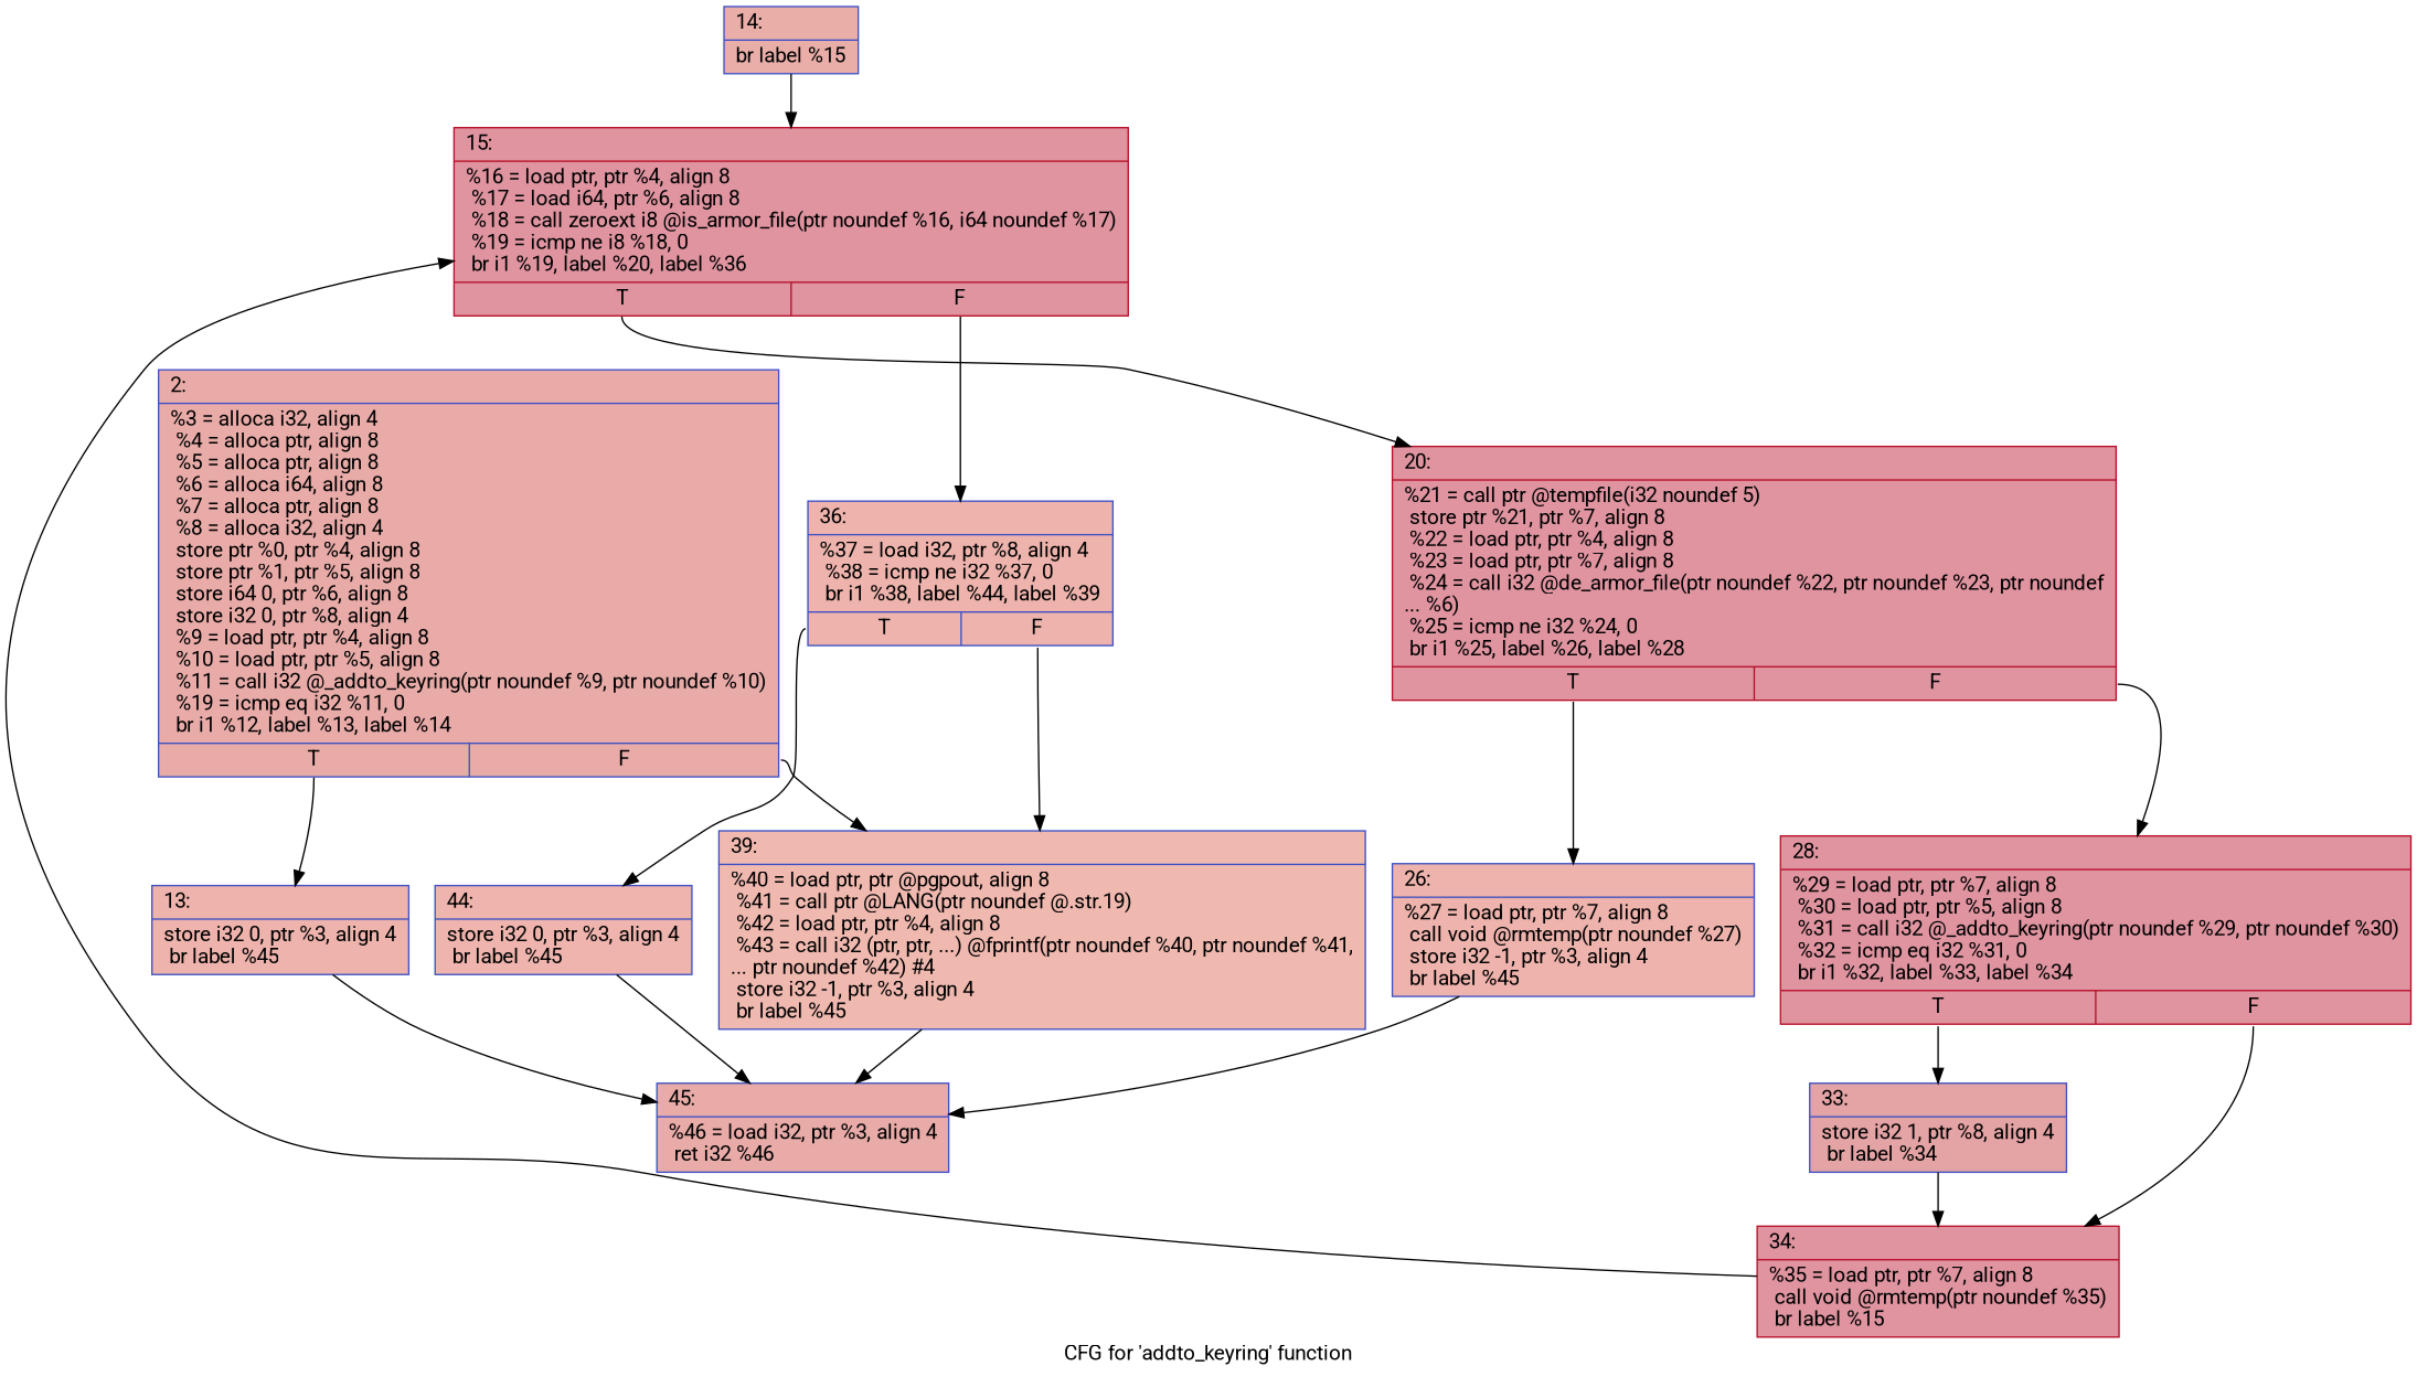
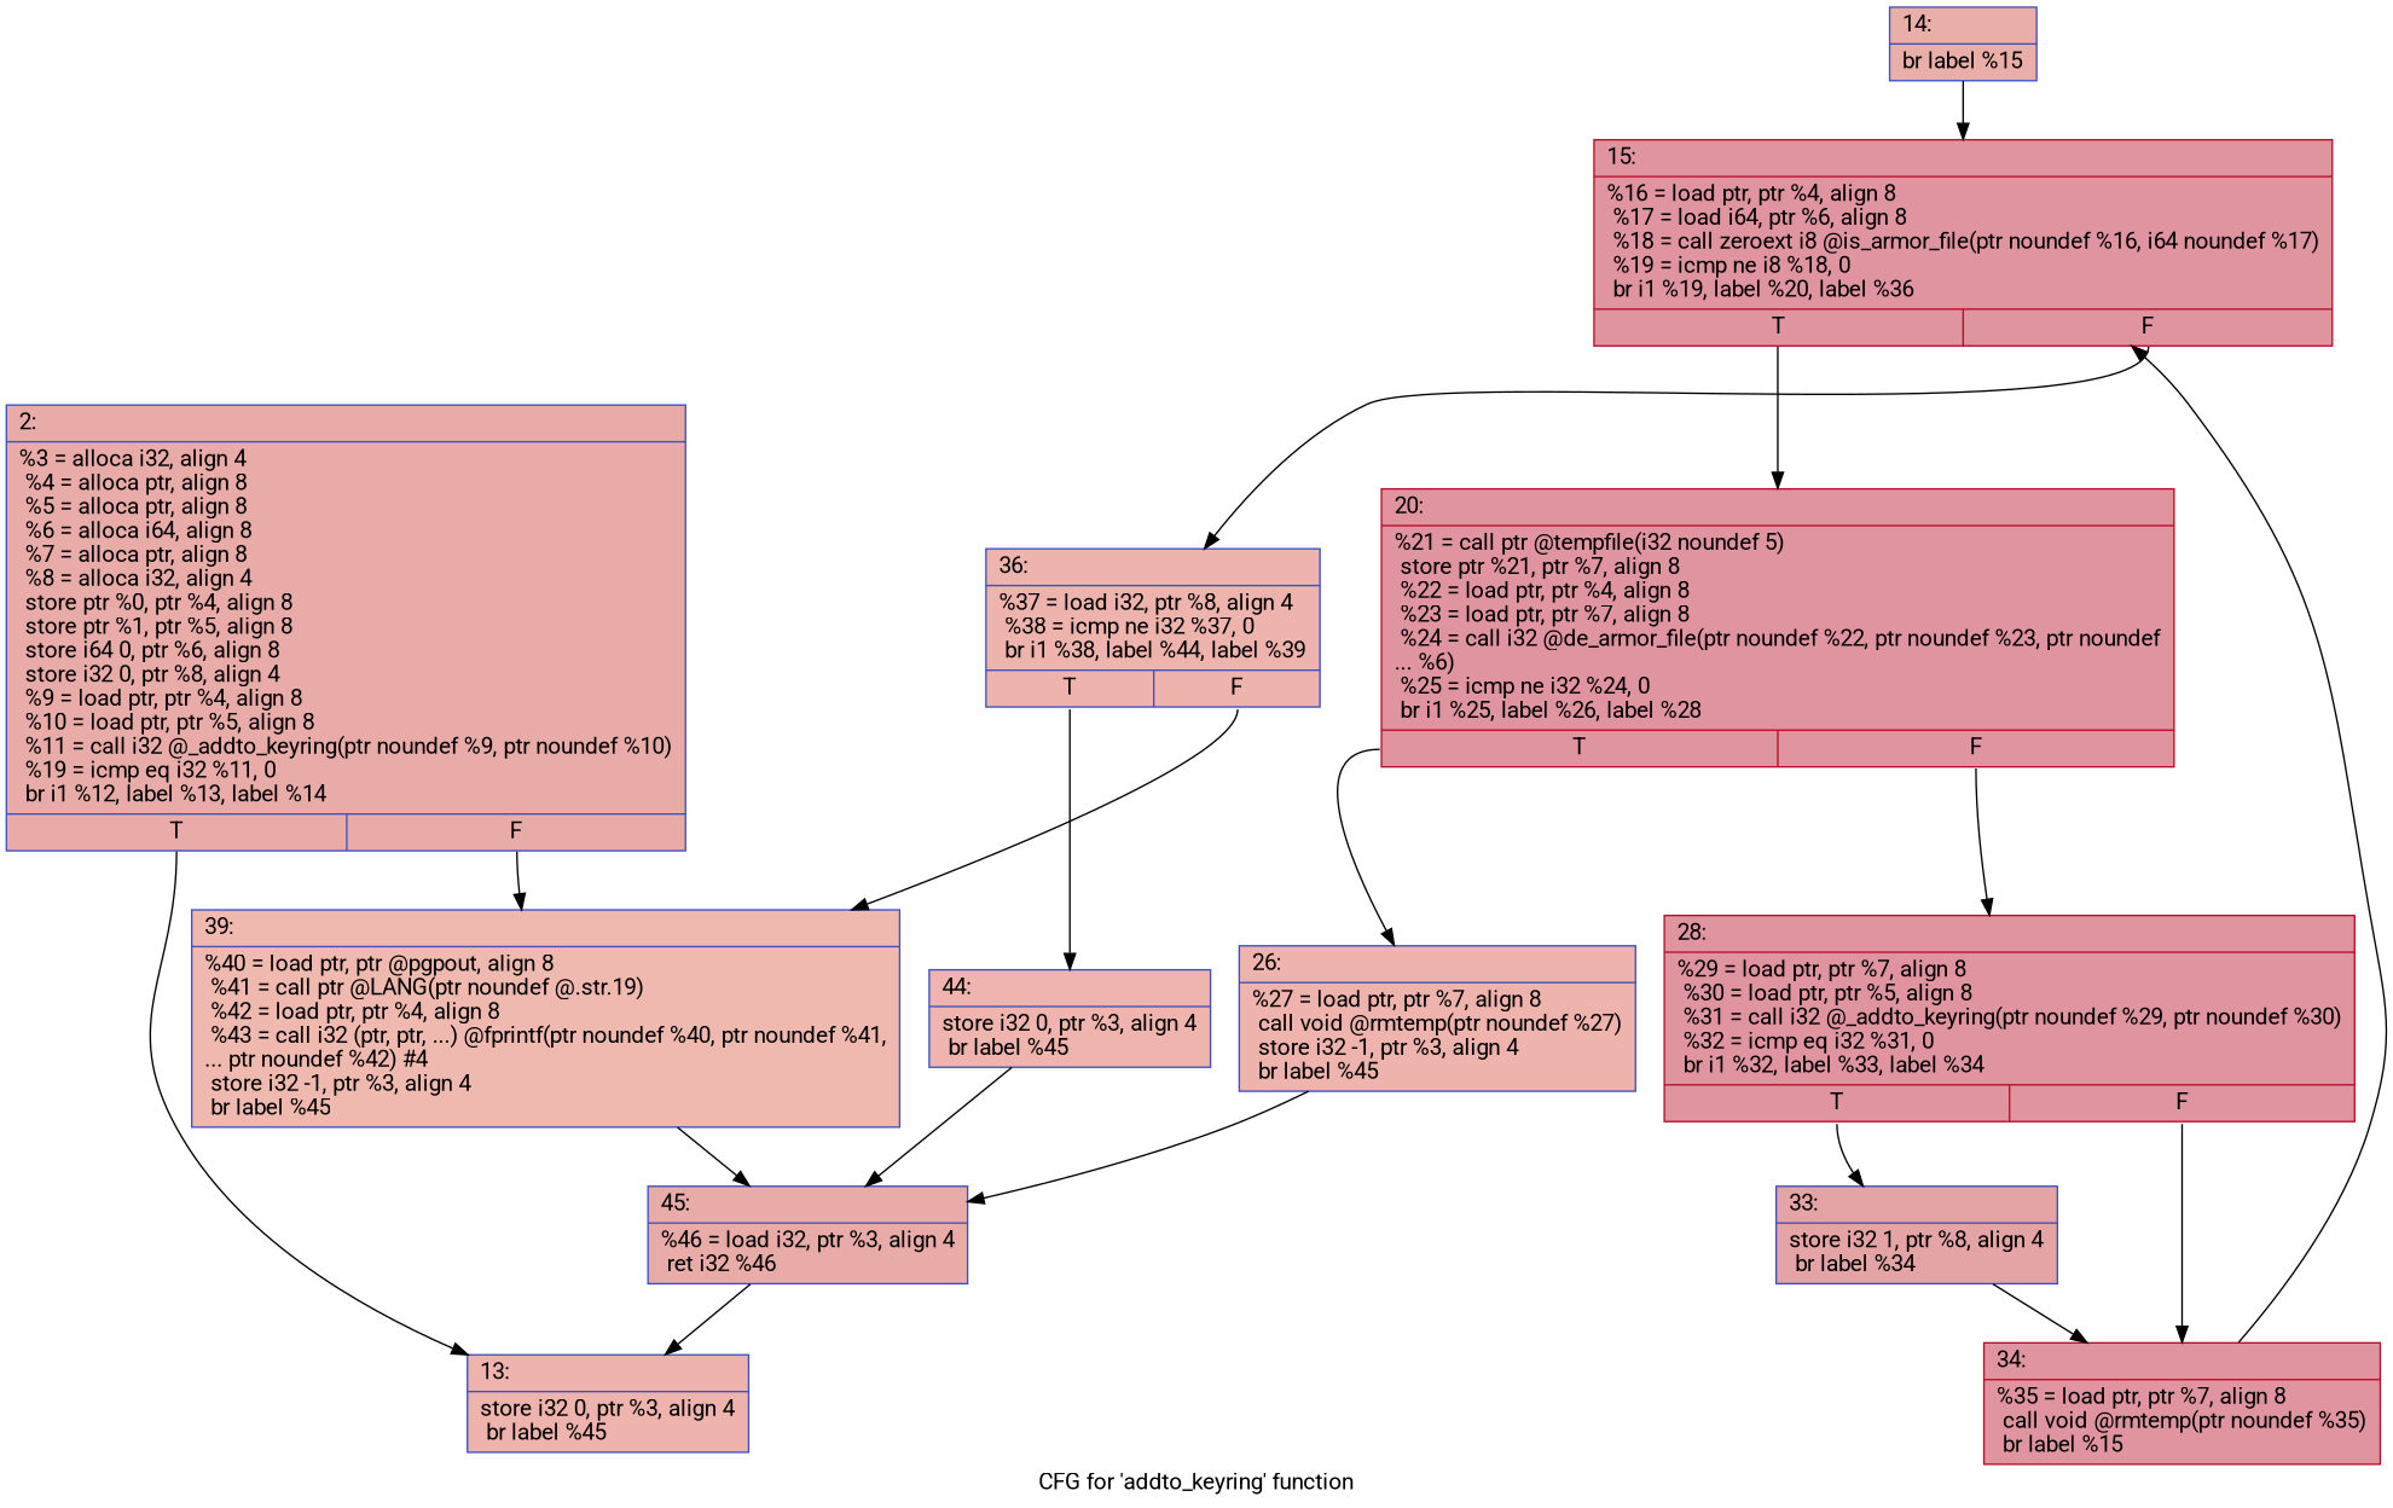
  digraph {
    fontname=Roboto
    label="CFG for 'addto_keyring' function"
    node [color="#3d50c3ff" fillcolor="#b70d2870" fontname=Roboto shape=record style=filled]
    edge [fontname=Roboto]
    n1 [fillcolor="#cc403a70" label="{2:\l|  %3 = alloca i32, align 4\l  %4 = alloca ptr, align 8\l  %5 = alloca ptr, align 8\l  %6 = alloca i64, align 8\l  %7 = alloca ptr, align 8\l  %8 = alloca i32, align 4\l  store ptr %0, ptr %4, align 8\l  store ptr %1, ptr %5, align 8\l  store i64 0, ptr %6, align 8\l  store i32 0, ptr %8, align 4\l  %9 = load ptr, ptr %4, align 8\l  %10 = load ptr, ptr %5, align 8\l  %11 = call i32 @_addto_keyring(ptr noundef %9, ptr noundef %10)\l  %19 = icmp eq i32 %11, 0\l  br i1 %12, label %13, label %14\l|{<s0>T|<s1>F}}"]
    n2 [fillcolor="#d6524470" label="{13:\l|  store i32 0, ptr %3, align 4\l  br label %45\l}"]
    n3 [fillcolor="#de614d70" label="{39:\l|  %40 = load ptr, ptr @pgpout, align 8\l  %41 = call ptr @LANG(ptr noundef @.str.19)\l  %42 = load ptr, ptr %4, align 8\l  %43 = call i32 (ptr, ptr, ...) @fprintf(ptr noundef %40, ptr noundef %41,\l... ptr noundef %42) #4\l  store i32 -1, ptr %3, align 4\l  br label %45\l}"]
    n4 [fillcolor="#cc403a70" label="{45:\l|  %46 = load i32, ptr %3, align 4\l  ret i32 %46\l}"]
    n5 [fillcolor="#d0473d70" label="{14:\l|  br label %15\l}"]
    n6 [color="#b70d28ff" label="{15:\l|  %16 = load ptr, ptr %4, align 8\l  %17 = load i64, ptr %6, align 8\l  %18 = call zeroext i8 @is_armor_file(ptr noundef %16, i64 noundef %17)\l  %19 = icmp ne i8 %18, 0\l  br i1 %19, label %20, label %36\l|{<s0>T|<s1>F}}"]
    n7 [color="#b70d28ff" label="{20:\l|  %21 = call ptr @tempfile(i32 noundef 5)\l  store ptr %21, ptr %7, align 8\l  %22 = load ptr, ptr %4, align 8\l  %23 = load ptr, ptr %7, align 8\l  %24 = call i32 @de_armor_file(ptr noundef %22, ptr noundef %23, ptr noundef\l... %6)\l  %25 = icmp ne i32 %24, 0\l  br i1 %25, label %26, label %28\l|{<s0>T|<s1>F}}"]
    n8 [fillcolor="#d6524470" label="{36:\l|  %37 = load i32, ptr %8, align 4\l  %38 = icmp ne i32 %37, 0\l  br i1 %38, label %44, label %39\l|{<s0>T|<s1>F}}"]
    n9 [fillcolor="#d6524470" label="{26:\l|  %27 = load ptr, ptr %7, align 8\l  call void @rmtemp(ptr noundef %27)\l  store i32 -1, ptr %3, align 4\l  br label %45\l}"]
    n10 [color="#b70d28ff" label="{28:\l|  %29 = load ptr, ptr %7, align 8\l  %30 = load ptr, ptr %5, align 8\l  %31 = call i32 @_addto_keyring(ptr noundef %29, ptr noundef %30)\l  %32 = icmp eq i32 %31, 0\l  br i1 %32, label %33, label %34\l|{<s0>T|<s1>F}}"]
    n11 [fillcolor="#d8564670" label="{44:\l|  store i32 0, ptr %3, align 4\l  br label %45\l}"]
    n12 [fillcolor="#c32e3170" label="{33:\l|  store i32 1, ptr %8, align 4\l  br label %34\l}"]
    n13 [color="#b70d28ff" label="{34:\l|  %35 = load ptr, ptr %7, align 8\l  call void @rmtemp(ptr noundef %35)\l  br label %15\l}"]
    n1 -> n2 [tailport=s0]
    n1 -> n3 [tailport=s1]
-   n2 -> n4
+   n4 -> n2
    n3 -> n4
    n5 -> n6
    n6 -> n7 [tailport=s0]
    n6 -> n8 [tailport=s1]
    n7 -> n9 [tailport=s0]
    n7 -> n10 [tailport=s1]
    n8 -> n3 [tailport=s1]
    n8 -> n11 [tailport=s0]
    n9 -> n4
    n10 -> n12 [tailport=s0]
    n10 -> n13 [tailport=s1]
    n11 -> n4
    n12 -> n13
    n13 -> n6
  }
